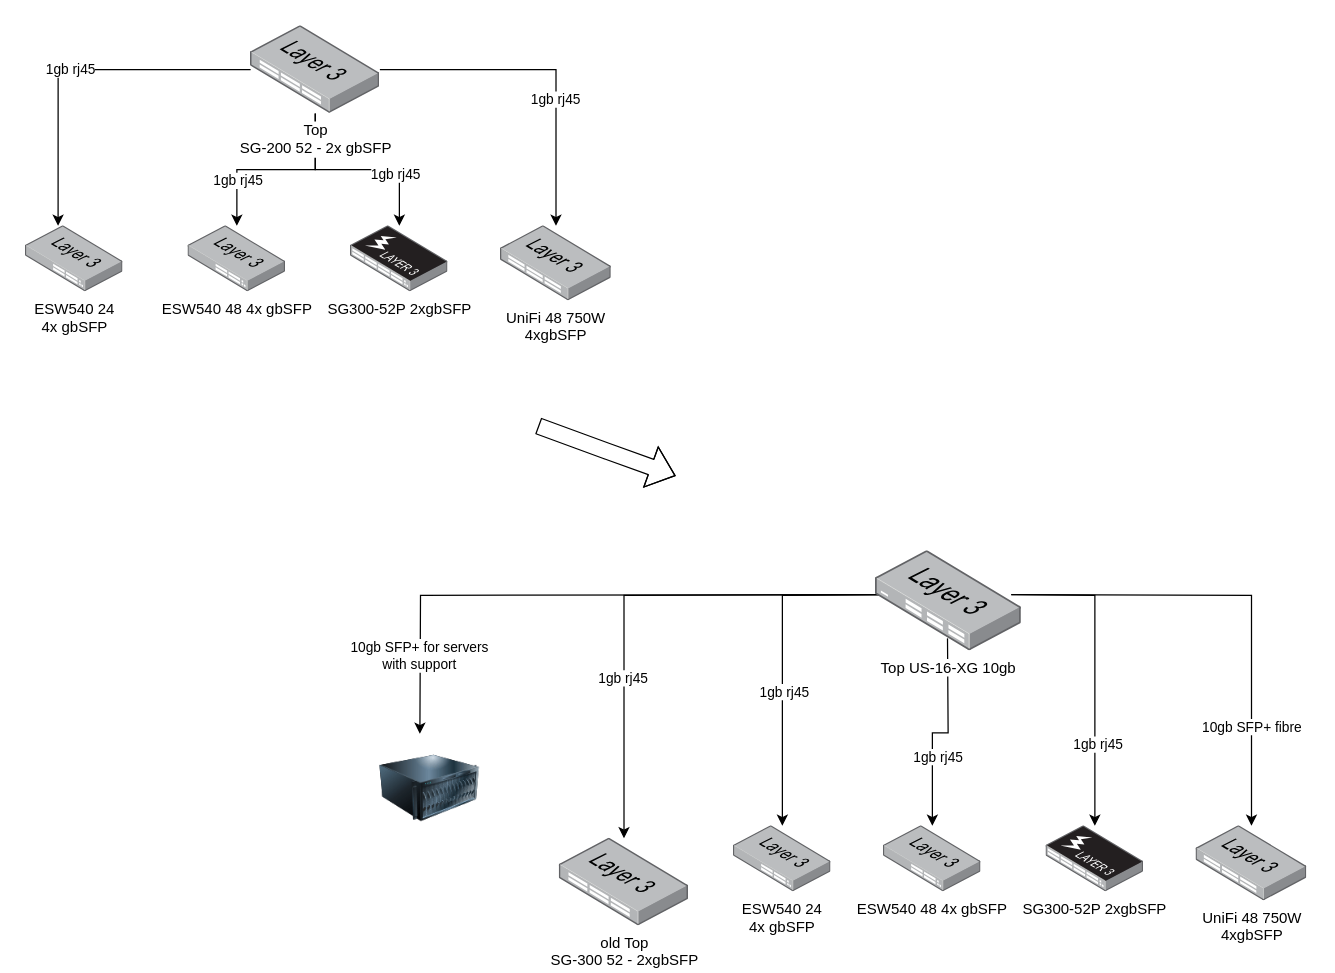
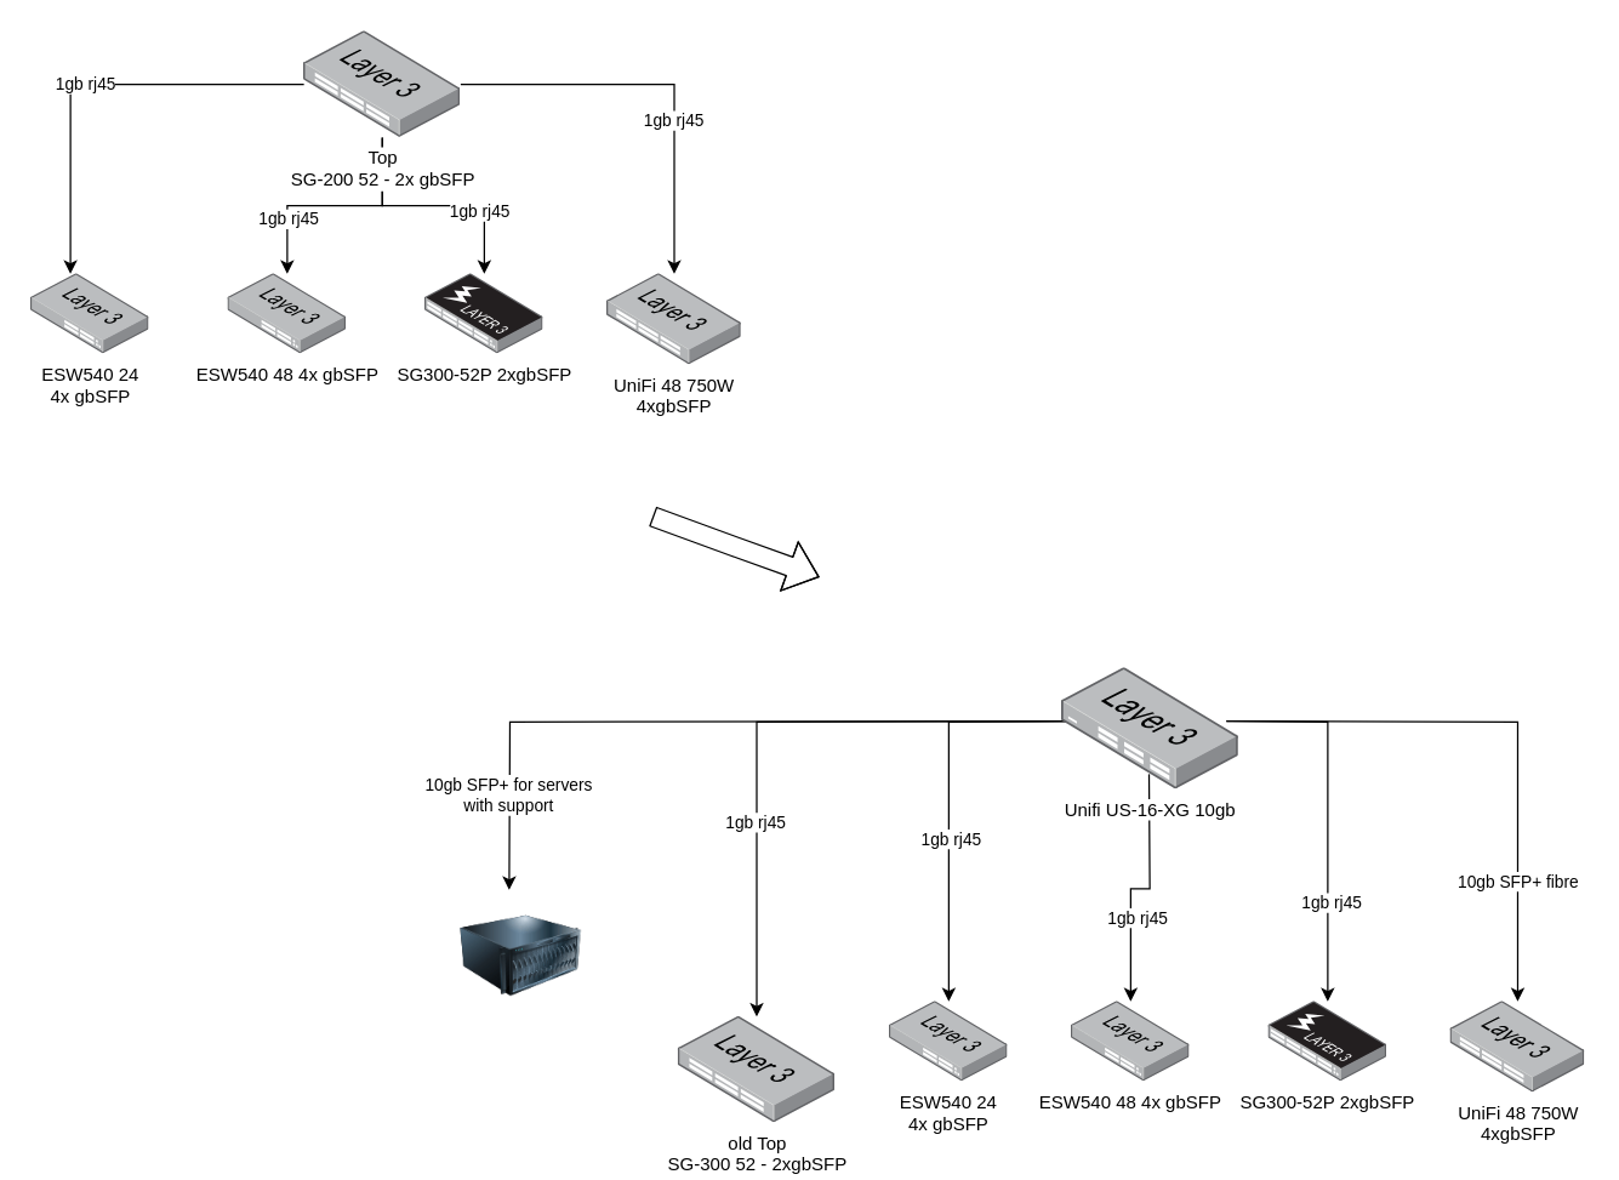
  <mxCell id="0" />
  <mxCell id="1" parent="0" />
  <mxCell id="2" style="edgeStyle=orthogonalEdgeStyle;rounded=0;orthogonalLoop=1;jettySize=auto;html=1;entryX=0.333;entryY=0;entryDx=0;entryDy=0;entryPerimeter=0;" edge="1" parent="1" source="10" target="11"><mxGeometry relative="1" as="geometry" /></mxCell>
  <mxCell id="3" value="1gb rj45" style="edgeLabel;html=1;align=center;verticalAlign=middle;resizable=0;points=[];" vertex="1" connectable="0" parent="2"><mxGeometry x="0.039" y="-1" relative="1" as="geometry"><mxPoint as="offset" /></mxGeometry></mxCell>
  <mxCell id="4" style="edgeStyle=orthogonalEdgeStyle;rounded=0;orthogonalLoop=1;jettySize=auto;html=1;" edge="1" parent="1" source="10" target="12"><mxGeometry relative="1" as="geometry" /></mxCell>
  <mxCell id="5" value="1gb rj45" style="edgeLabel;html=1;align=center;verticalAlign=middle;resizable=0;points=[];" vertex="1" connectable="0" parent="4"><mxGeometry x="0.515" relative="1" as="geometry"><mxPoint as="offset" /></mxGeometry></mxCell>
  <mxCell id="6" style="edgeStyle=orthogonalEdgeStyle;rounded=0;orthogonalLoop=1;jettySize=auto;html=1;" edge="1" parent="1" source="10" target="13"><mxGeometry relative="1" as="geometry" /></mxCell>
  <mxCell id="7" value="1gb rj45" style="edgeLabel;html=1;align=center;verticalAlign=middle;resizable=0;points=[];" vertex="1" connectable="0" parent="6"><mxGeometry x="0.479" y="-4" relative="1" as="geometry"><mxPoint as="offset" /></mxGeometry></mxCell>
  <mxCell id="8" style="edgeStyle=orthogonalEdgeStyle;rounded=0;orthogonalLoop=1;jettySize=auto;html=1;" edge="1" parent="1" source="10" target="14"><mxGeometry relative="1" as="geometry" /></mxCell>
  <mxCell id="9" value="1gb rj45" style="edgeLabel;html=1;align=center;verticalAlign=middle;resizable=0;points=[];" vertex="1" connectable="0" parent="8"><mxGeometry x="0.05" y="-23" relative="1" as="geometry"><mxPoint as="offset" /></mxGeometry></mxCell>
  <mxCell id="10" value="Top &lt;br&gt;SG-200 52 - 2x gbSFP" style="points=[];aspect=fixed;html=1;align=center;shadow=0;dashed=0;image;image=img/lib/allied_telesis/switch/Switch_48_port_L3.svg;" vertex="1" parent="1"><mxGeometry x="200" y="20" width="103.41" height="70" as="geometry" /></mxCell>
  <mxCell id="11" value="ESW540 24 &lt;br&gt;4x gbSFP" style="points=[];aspect=fixed;html=1;align=center;shadow=0;dashed=0;image;image=img/lib/allied_telesis/switch/Switch_24_port_L3_Alternative.svg;" vertex="1" parent="1"><mxGeometry x="20" y="180" width="78" height="52.8" as="geometry" /></mxCell>
  <mxCell id="12" value="ESW540 48 4x gbSFP" style="points=[];aspect=fixed;html=1;align=center;shadow=0;dashed=0;image;image=img/lib/allied_telesis/switch/Switch_24_port_L3_Alternative.svg;" vertex="1" parent="1"><mxGeometry x="150" y="180" width="78" height="52.8" as="geometry" /></mxCell>
  <mxCell id="13" value="SG300-52P 2xgbSFP" style="points=[];aspect=fixed;html=1;align=center;shadow=0;dashed=0;image;image=img/lib/allied_telesis/switch/Switch_48_port_L3_POE.svg;" vertex="1" parent="1"><mxGeometry x="280" y="180" width="78" height="52.8" as="geometry" /></mxCell>
  <mxCell id="14" value="UniFi 48 750W &lt;br&gt;4xgbSFP" style="points=[];aspect=fixed;html=1;align=center;shadow=0;dashed=0;image;image=img/lib/allied_telesis/switch/Switch_48_port_L3.svg;" vertex="1" parent="1"><mxGeometry x="400" y="180" width="88.64" height="60" as="geometry" /></mxCell>
  <mxCell id="15" style="edgeStyle=orthogonalEdgeStyle;rounded=0;orthogonalLoop=1;jettySize=auto;html=1;" edge="1" parent="1" target="27"><mxGeometry relative="1" as="geometry"><mxPoint x="706.41" y="475" as="sourcePoint" /></mxGeometry></mxCell>
  <mxCell id="16" value="1gb rj45" style="edgeLabel;html=1;align=center;verticalAlign=middle;resizable=0;points=[];" vertex="1" connectable="0" parent="15"><mxGeometry x="0.088" y="55" relative="1" as="geometry"><mxPoint x="-56" y="55" as="offset" /></mxGeometry></mxCell>
  <mxCell id="17" style="edgeStyle=orthogonalEdgeStyle;rounded=0;orthogonalLoop=1;jettySize=auto;html=1;" edge="1" parent="1" target="28"><mxGeometry relative="1" as="geometry"><mxPoint x="706.41" y="475" as="sourcePoint" /></mxGeometry></mxCell>
  <mxCell id="18" value="1gb rj45" style="edgeLabel;html=1;align=center;verticalAlign=middle;resizable=0;points=[];" vertex="1" connectable="0" parent="17"><mxGeometry x="0.188" y="1" relative="1" as="geometry"><mxPoint as="offset" /></mxGeometry></mxCell>
  <mxCell id="19" style="edgeStyle=orthogonalEdgeStyle;rounded=0;orthogonalLoop=1;jettySize=auto;html=1;" edge="1" parent="1" target="29"><mxGeometry relative="1" as="geometry"><mxPoint x="757.5" y="510" as="sourcePoint" /></mxGeometry></mxCell>
  <mxCell id="20" value="1gb rj45" style="edgeLabel;html=1;align=center;verticalAlign=middle;resizable=0;points=[];" vertex="1" connectable="0" parent="19"><mxGeometry x="0.316" y="4" relative="1" as="geometry"><mxPoint as="offset" /></mxGeometry></mxCell>
  <mxCell id="21" style="edgeStyle=orthogonalEdgeStyle;rounded=0;orthogonalLoop=1;jettySize=auto;html=1;" edge="1" parent="1" target="30"><mxGeometry relative="1" as="geometry"><mxPoint x="808.53" y="475" as="sourcePoint" /></mxGeometry></mxCell>
  <mxCell id="22" value="1gb rj45" style="edgeLabel;html=1;align=center;verticalAlign=middle;resizable=0;points=[];" vertex="1" connectable="0" parent="21"><mxGeometry x="0.479" y="2" relative="1" as="geometry"><mxPoint as="offset" /></mxGeometry></mxCell>
  <mxCell id="23" style="edgeStyle=orthogonalEdgeStyle;rounded=0;orthogonalLoop=1;jettySize=auto;html=1;" edge="1" parent="1" target="31"><mxGeometry relative="1" as="geometry"><mxPoint x="808.53" y="475" as="sourcePoint" /></mxGeometry></mxCell>
  <mxCell id="24" value="10gb SFP+ fibre" style="edgeLabel;html=1;align=center;verticalAlign=middle;resizable=0;points=[];" vertex="1" connectable="0" parent="23"><mxGeometry x="0.04" y="-63" relative="1" as="geometry"><mxPoint x="63.03" y="101.17" as="offset" /></mxGeometry></mxCell>
  <mxCell id="25" style="edgeStyle=orthogonalEdgeStyle;rounded=0;orthogonalLoop=1;jettySize=auto;html=1;" edge="1" parent="1"><mxGeometry relative="1" as="geometry"><mxPoint x="335.41" y="586.4" as="targetPoint" /><mxPoint x="706.41" y="475" as="sourcePoint" /></mxGeometry></mxCell>
  <mxCell id="26" value="10gb SFP+ for servers&lt;br&gt;with support" style="edgeLabel;html=1;align=center;verticalAlign=middle;resizable=0;points=[];" vertex="1" connectable="0" parent="25"><mxGeometry x="0.571" y="40" relative="1" as="geometry"><mxPoint x="-41" y="40" as="offset" /></mxGeometry></mxCell>
  <mxCell id="27" value="old Top &lt;br&gt;SG-300 52 - 2xgbSFP" style="points=[];aspect=fixed;html=1;align=center;shadow=0;dashed=0;image;image=img/lib/allied_telesis/switch/Switch_48_port_L3.svg;" vertex="1" parent="1"><mxGeometry x="447" y="670" width="103.41" height="70" as="geometry" /></mxCell>
  <mxCell id="28" value="ESW540 24 &lt;br&gt;4x gbSFP" style="points=[];aspect=fixed;html=1;align=center;shadow=0;dashed=0;image;image=img/lib/allied_telesis/switch/Switch_24_port_L3_Alternative.svg;" vertex="1" parent="1"><mxGeometry x="586.41" y="660" width="78" height="52.8" as="geometry" /></mxCell>
  <mxCell id="29" value="ESW540 48 4x gbSFP" style="points=[];aspect=fixed;html=1;align=center;shadow=0;dashed=0;image;image=img/lib/allied_telesis/switch/Switch_24_port_L3_Alternative.svg;" vertex="1" parent="1"><mxGeometry x="706.41" y="660" width="78" height="52.8" as="geometry" /></mxCell>
  <mxCell id="30" value="SG300-52P 2xgbSFP" style="points=[];aspect=fixed;html=1;align=center;shadow=0;dashed=0;image;image=img/lib/allied_telesis/switch/Switch_48_port_L3_POE.svg;" vertex="1" parent="1"><mxGeometry x="836.41" y="660" width="78" height="52.8" as="geometry" /></mxCell>
  <mxCell id="31" value="UniFi 48 750W &lt;br&gt;4xgbSFP" style="points=[];aspect=fixed;html=1;align=center;shadow=0;dashed=0;image;image=img/lib/allied_telesis/switch/Switch_48_port_L3.svg;" vertex="1" parent="1"><mxGeometry x="956.41" y="660" width="88.64" height="60" as="geometry" /></mxCell>
  <mxCell id="32" value="" style="shape=flexArrow;endArrow=classic;html=1;width=13;endSize=6.47;" edge="1" parent="1"><mxGeometry width="50" height="50" relative="1" as="geometry"><mxPoint x="430" y="340" as="sourcePoint" /><mxPoint x="540" y="380" as="targetPoint" /><Array as="points"><mxPoint x="485" y="360.2" /></Array></mxGeometry></mxCell>
  <mxCell id="33" value="" style="image;html=1;image=img/lib/clip_art/computers/Server_128x128.png" vertex="1" parent="1"><mxGeometry x="303.41" y="590" width="80" height="80" as="geometry" /></mxCell>
- <mxCell id="34" value="Top US‑16‑XG 10gb" style="points=[];aspect=fixed;html=1;align=center;shadow=0;dashed=0;image;image=img/lib/allied_telesis/switch/Switch_24_port_L3.svg;" vertex="1" parent="1"><mxGeometry x="700" y="440" width="116.7" height="80" as="geometry" /></mxCell>
+ <mxCell id="34" value="Unifi US‑16‑XG 10gb" style="points=[];aspect=fixed;html=1;align=center;shadow=0;dashed=0;image;image=img/lib/allied_telesis/switch/Switch_24_port_L3.svg;" vertex="1" parent="1"><mxGeometry x="700" y="440" width="116.7" height="80" as="geometry" /></mxCell>
